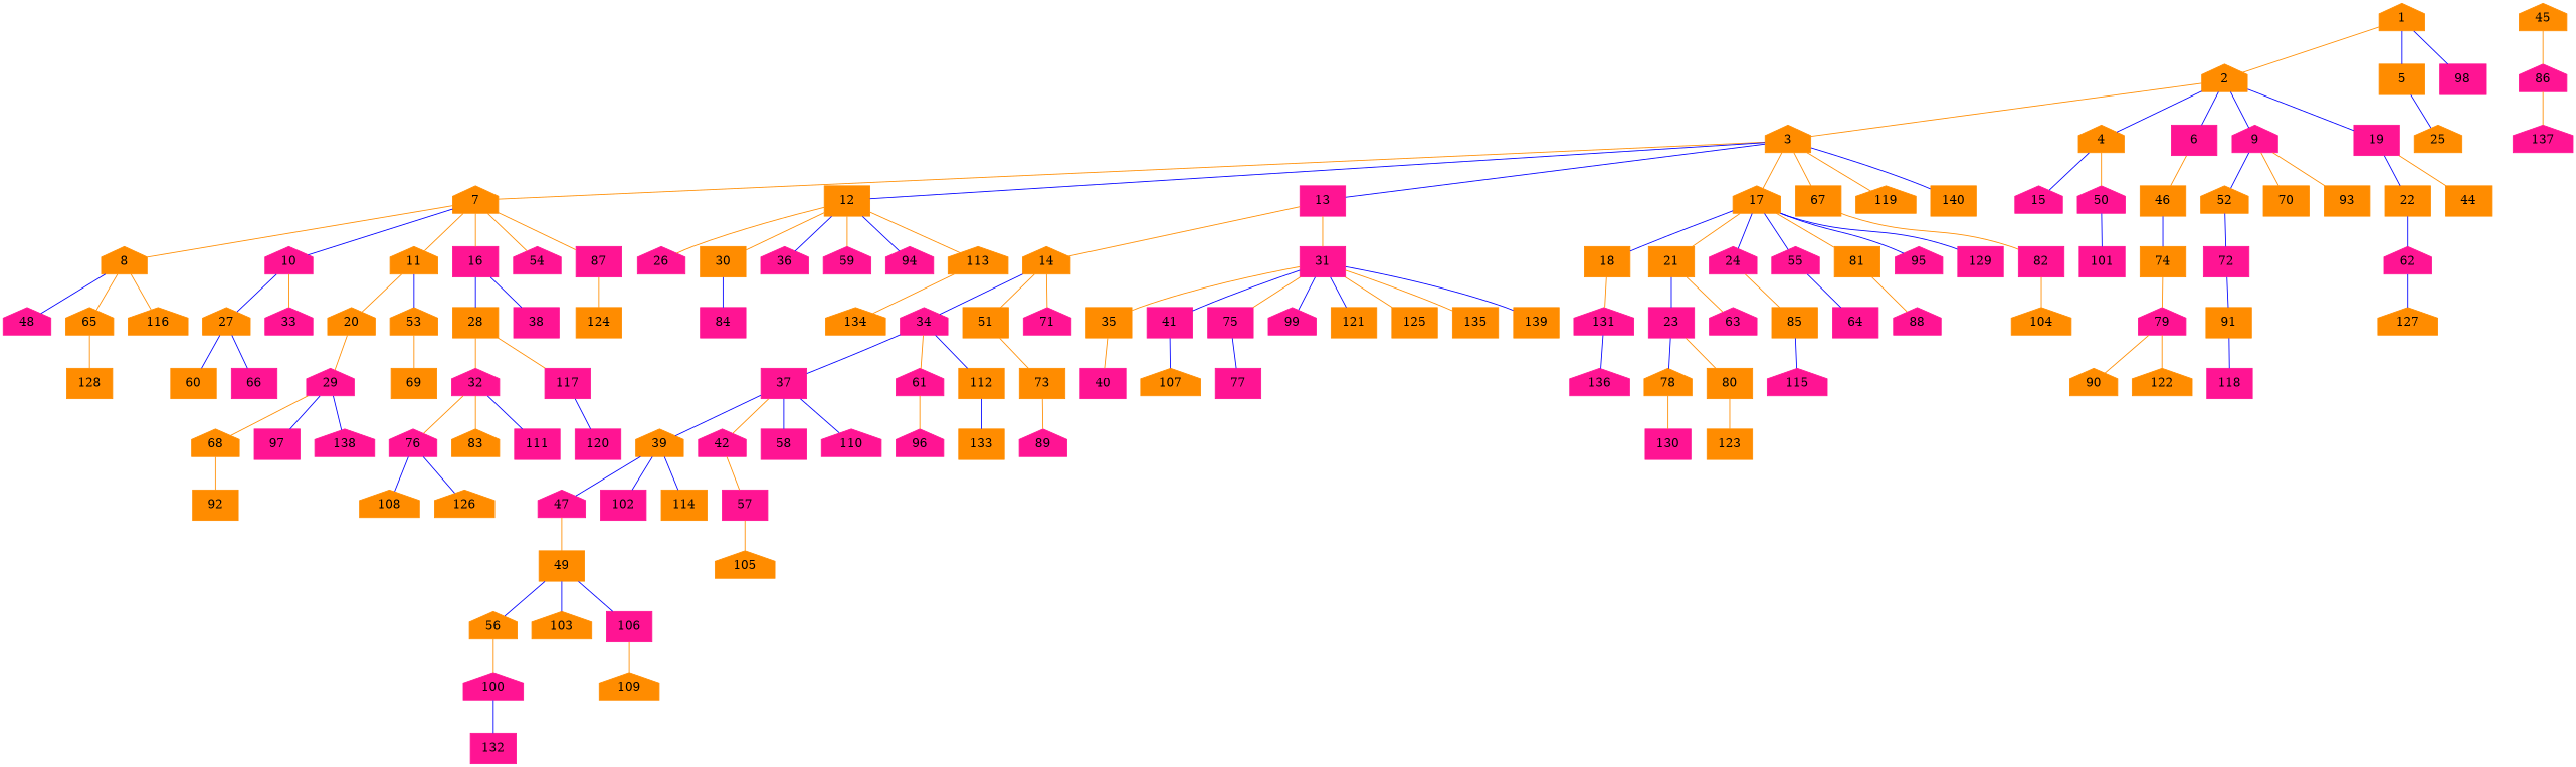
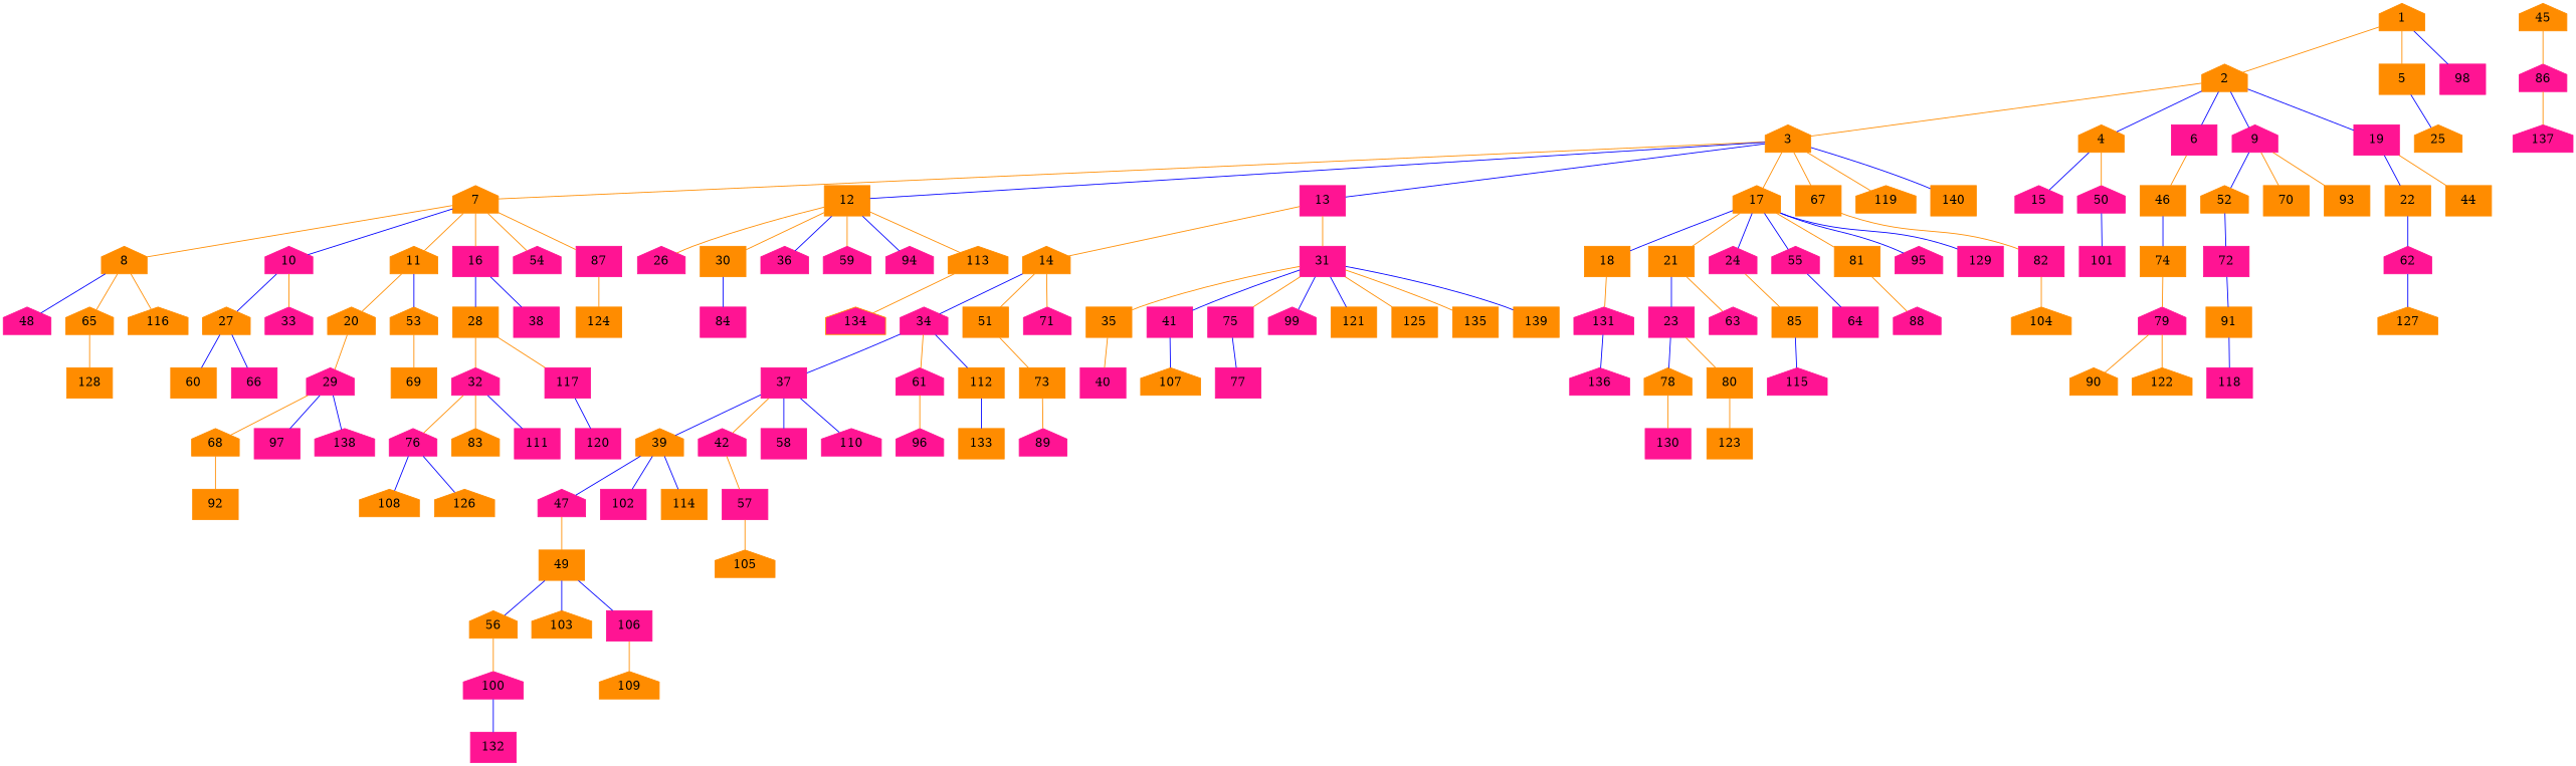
  graph {
    node [color=darkorange shape=house style=filled]
    edge [color=darkorange]
    1
    2
    5 [shape=box]
    98 [color=deeppink shape=box]
    3
    4
    6 [color=deeppink shape=box]
    9 [color=deeppink]
    19 [color=deeppink shape=box]
    25
    7
    12 [shape=box]
    13 [color=deeppink shape=box]
    17
    67 [shape=box]
    119
    140 [shape=box]
    15 [color=deeppink]
    50 [color=deeppink]
    46 [shape=box]
    52
    70 [shape=box]
    93 [shape=box]
    22 [shape=box]
    44 [shape=box]
    8
    10 [color=deeppink]
    11
    16 [color=deeppink shape=box]
    54 [color=deeppink]
    87 [color=deeppink shape=box]
    26 [color=deeppink]
    30 [shape=box]
    36 [color=deeppink]
    59 [color=deeppink]
    94 [color=deeppink]
    113
    14
    31 [color=deeppink shape=box]
    18 [shape=box]
    21 [shape=box]
    24 [color=deeppink]
    55 [color=deeppink]
    81 [shape=box]
    95 [color=deeppink]
    129 [color=deeppink shape=box]
    82 [color=deeppink shape=box]
    101 [color=deeppink shape=box]
    74 [shape=box]
    48 [color=deeppink]
    65
    116
    27
    33 [color=deeppink]
    20
    53
    28 [shape=box]
    38 [color=deeppink shape=box]
    124 [shape=box]
    128 [shape=box]
    72 [color=deeppink shape=box]
    60 [shape=box]
    66 [color=deeppink shape=box]
    29 [color=deeppink]
    69 [shape=box]
    84 [color=deeppink shape=box]
-   134
+   134 [fillcolor=deeppink]
    34 [color=deeppink]
    51 [shape=box]
    71 [color=deeppink]
    35 [shape=box]
    41 [color=deeppink shape=box]
    75 [color=deeppink shape=box]
    99 [color=deeppink]
    121 [shape=box]
    125 [shape=box]
    135 [shape=box]
    139 [shape=box]
    37 [color=deeppink shape=box]
    61 [color=deeppink]
    112 [shape=box]
    73 [shape=box]
    32 [color=deeppink]
    117 [color=deeppink shape=box]
    131 [color=deeppink]
    23 [color=deeppink shape=box]
    63 [color=deeppink]
    85 [shape=box]
    64 [color=deeppink shape=box]
    88 [color=deeppink]
    136 [color=deeppink]
    62 [color=deeppink]
    68
    97 [color=deeppink shape=box]
    138 [color=deeppink]
    78
    80 [shape=box]
    127
    130 [color=deeppink shape=box]
    123 [shape=box]
    115 [color=deeppink]
    76 [color=deeppink]
    83
    111 [color=deeppink shape=box]
    120 [color=deeppink shape=box]
    92 [shape=box]
    40 [color=deeppink shape=box]
    107
    77 [color=deeppink shape=box]
    108
    126
    39
    42 [color=deeppink]
    58 [color=deeppink shape=box]
    110 [color=deeppink]
    96 [color=deeppink]
    133 [shape=box]
    47 [color=deeppink]
    102 [color=deeppink shape=box]
    114 [shape=box]
    57 [color=deeppink shape=box]
    49 [shape=box]
    105
    86 [color=deeppink]
    45
    137 [color=deeppink]
    79 [color=deeppink]
    56
    103
    106 [color=deeppink shape=box]
    100 [color=deeppink]
    109
    89 [color=deeppink]
    91 [shape=box]
    132 [color=deeppink shape=box]
    104
    118 [color=deeppink shape=box]
    90
    122
    1 -- 2
-   1 -- 5 [color=blue]
+   1 -- 5
    1 -- 98 [color=blue]
    2 -- 3
    2 -- 4 [color=blue]
    2 -- 6 [color=blue]
    2 -- 9 [color=blue]
    2 -- 19 [color=blue]
    5 -- 25 [color=blue]
    3 -- 7
    3 -- 12 [color=blue]
    3 -- 13 [color=blue]
    3 -- 17
    3 -- 67
    3 -- 119
    3 -- 140 [color=blue]
    4 -- 15 [color=blue]
    4 -- 50
    6 -- 46
    9 -- 52 [color=blue]
    9 -- 70
    9 -- 93
    19 -- 22 [color=blue]
    19 -- 44
    7 -- 8
    7 -- 10 [color=blue]
    7 -- 11
    7 -- 16
    7 -- 54
    7 -- 87
    12 -- 26
    12 -- 30
    12 -- 36 [color=blue]
    12 -- 59
    12 -- 94 [color=blue]
    12 -- 113
    13 -- 14
    13 -- 31
    17 -- 18 [color=blue]
    17 -- 21
    17 -- 24 [color=blue]
    17 -- 55 [color=blue]
    17 -- 81
    17 -- 95 [color=blue]
    17 -- 129 [color=blue]
    67 -- 82
    50 -- 101 [color=blue]
    46 -- 74 [color=blue]
    52 -- 72 [color=blue]
    22 -- 62 [color=blue]
    8 -- 48 [color=blue]
    8 -- 65
    8 -- 116
    10 -- 27 [color=blue]
    10 -- 33
    11 -- 20
    11 -- 53 [color=blue]
    16 -- 28 [color=blue]
    16 -- 38 [color=blue]
    87 -- 124
    30 -- 84 [color=blue]
    113 -- 134
    14 -- 34 [color=blue]
    14 -- 51
    14 -- 71
    31 -- 35
    31 -- 41 [color=blue]
    31 -- 75
    31 -- 99 [color=blue]
    31 -- 121 [color=blue]
    31 -- 125
    31 -- 135
    31 -- 139 [color=blue]
    18 -- 131
    21 -- 23 [color=blue]
    21 -- 63
    24 -- 85
    55 -- 64 [color=blue]
    81 -- 88
    82 -- 104
    74 -- 79
    65 -- 128
    27 -- 60 [color=blue]
    27 -- 66 [color=blue]
    20 -- 29
    53 -- 69
    28 -- 32
    28 -- 117
    72 -- 91 [color=blue]
    29 -- 68
    29 -- 97 [color=blue]
    29 -- 138 [color=blue]
    34 -- 37 [color=blue]
    34 -- 61
    34 -- 112 [color=blue]
    51 -- 73
    35 -- 40
    41 -- 107 [color=blue]
    75 -- 77 [color=blue]
    37 -- 39 [color=blue]
    37 -- 42
    37 -- 58 [color=blue]
    37 -- 110 [color=blue]
    61 -- 96
    112 -- 133 [color=blue]
    73 -- 89
    32 -- 76
    32 -- 83
    32 -- 111 [color=blue]
    117 -- 120 [color=blue]
    131 -- 136 [color=blue]
    23 -- 78 [color=blue]
    23 -- 80
    85 -- 115 [color=blue]
    62 -- 127 [color=blue]
    68 -- 92
    78 -- 130
    80 -- 123
    76 -- 108 [color=blue]
    76 -- 126 [color=blue]
    39 -- 47 [color=blue]
    39 -- 102 [color=blue]
    39 -- 114 [color=blue]
    42 -- 57
    47 -- 49
    57 -- 105
    49 -- 56 [color=blue]
    49 -- 103 [color=blue]
    49 -- 106 [color=blue]
    86 -- 137
    45 -- 86
    79 -- 90
    79 -- 122
    56 -- 100
    106 -- 109
    100 -- 132 [color=blue]
    91 -- 118 [color=blue]
  }
